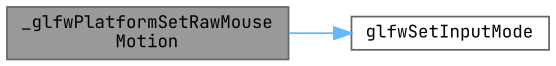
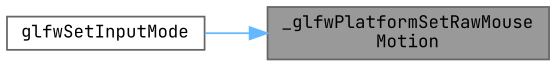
  digraph {
    rankdir=RL
    fontname="JetBrains Mono"
    node [fontname="JetBrains Mono" fontsize=10 shape=box style=filled]
    n1 [color=gray40 fillcolor=grey60 fontcolor=black height=0.2 label="_glfwPlatformSetRawMouse\lMotion" width=0.4]
    n2 [color=grey40 fillcolor=white height=0.2 label=glfwSetInputMode width=0.4]
-   n2 -> n1 [color=steelblue1 dir=back fontname="JetBrains Mono" fontsize=10 labelfontname=Helvetica labelfontsize=10 style=solid]
+   n1 -> n2 [color=steelblue1 dir=back fontname="JetBrains Mono" fontsize=10 labelfontname=Helvetica labelfontsize=10 style=solid]
  }
